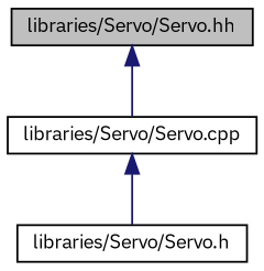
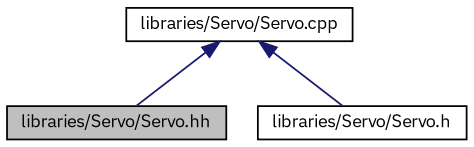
  digraph {
    fontname="IBM Plex Sans"
    node [color=black fillcolor=white fontname="IBM Plex Sans" fontsize=10 shape=record style=filled]
    edge [color=midnightblue dir=back fontname="IBM Plex Sans" fontsize=10 labelfontname=Helvetica labelfontsize=10 style=solid]
    n1 [fillcolor=grey75 fontcolor=black height=0.2 label="libraries/Servo/Servo.hh" width=0.4]
    n2 [height=0.2 label="libraries/Servo/Servo.cpp" width=0.4]
    n3 [height=0.2 label="libraries/Servo/Servo.h" width=0.4]
-   n1 -> n2
+   n2 -> n1
    n2 -> n3
  }
